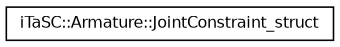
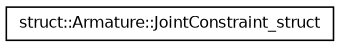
  digraph {
    rankdir=LR
-   n1 [color=black fillcolor=white fontname=Helvetica fontsize=10 height=0.2 label="iTaSC::Armature::JointConstraint_struct" shape=record style=filled width=0.4]
+   n1 [color=black fillcolor=white fontname=Helvetica fontsize=10 height=0.2 label="struct::Armature::JointConstraint_struct" shape=record style=filled width=0.4]
  }
